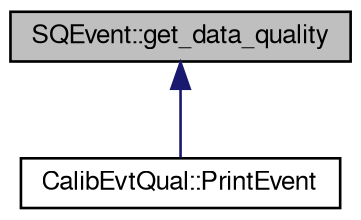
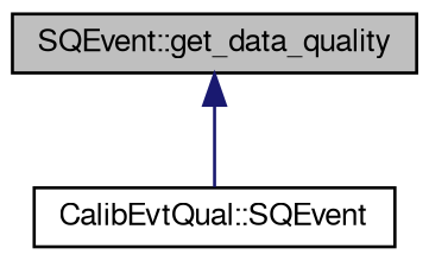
  digraph {
    rankdir=TB
    node [color=black fontname=FreeSans fontsize=10 shape=record]
    n1 [fillcolor=grey75 fontcolor=black height=0.2 label="SQEvent::get_data_quality" style=filled width=0.4]
-   n2 [height=0.2 label="CalibEvtQual::PrintEvent" width=0.4]
+   n2 [height=0.2 label="CalibEvtQual::SQEvent" width=0.4]
    n1 -> n2 [color=midnightblue dir=back fontname=FreeSans fontsize=10 labelfontname=FreeSans labelfontsize=10 style=solid]
  }
